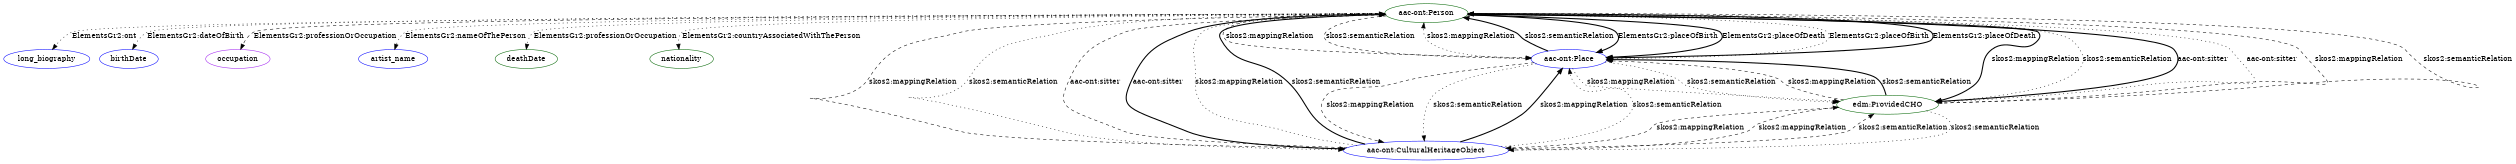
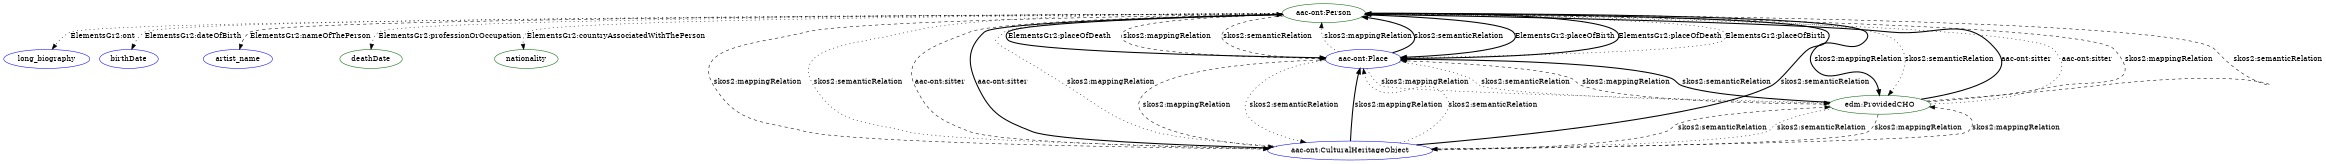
  digraph {
    node [color=blue type=attribute_name]
    edge [style=dotted type=inherited weight=4]
    n1 [label=long_biography]
    n2 [color=darkgreen label="aac-ont:Person" type=class_uri]
    n3 [label=birthDate]
-   n4 [color=purple label=occupation]
    n5 [label=artist_name]
    n6 [color=darkgreen label=deathDate]
    n7 [color=darkgreen label=nationality]
    n8 [label="aac-ont:Place" type=class_uri]
    n9 [label="aac-ont:CulturalHeritageObject" type=class_uri]
    n10 [color=darkgreen label="edm:ProvidedCHO" type=class_uri]
    n2 -> n1 [label="ElementsGr2:ont" type=st_property_uri weight=""]
    n2 -> n3 [label="ElementsGr2:dateOfBirth" type=st_property_uri weight=""]
-   n2 -> n4 [label="ElementsGr2:professionOrOccupation" style=dashed type=st_property_uri weight=""]
-   n2 -> n5 [label="ElementsGr2:nameOfThePerson" type=st_property_uri weight=""]
+   n2 -> n5 [label="ElementsGr2:nameOfThePerson" style=dashed type=st_property_uri weight=""]
    n2 -> n6 [label="ElementsGr2:professionOrOccupation" type=st_property_uri weight=""]
    n2 -> n7 [label="ElementsGr2:countryAssociatedWithThePerson" type=st_property_uri weight=""]
    n2 -> n8 [label="ElementsGr2:placeOfBirth" style=bold type=direct_property_uri weight=1]
    n2 -> n8 [label="ElementsGr2:placeOfDeath" style=bold type=direct_property_uri weight=1]
    n2 -> n8 [label="ElementsGr2:placeOfBirth"]
    n2 -> n8 [label="ElementsGr2:placeOfDeath" style=bold]
    n2 -> n8 [label="skos2:mappingRelation" style=dashed]
    n2 -> n8 [label="skos2:semanticRelation" style=dashed]
    n2 -> n9 [label="skos2:mappingRelation" style=dashed]
    n2 -> n9 [label="skos2:semanticRelation"]
    n2 -> n10 [label="skos2:mappingRelation" style=bold]
    n2 -> n10 [label="skos2:semanticRelation"]
    n8 -> n2 [label="skos2:mappingRelation"]
    n8 -> n2 [label="skos2:semanticRelation" style=bold]
    n8 -> n9 [label="skos2:mappingRelation" style=dashed]
    n8 -> n9 [label="skos2:semanticRelation"]
    n8 -> n10 [label="skos2:mappingRelation"]
    n8 -> n10 [label="skos2:semanticRelation"]
    n9 -> n2 [label="aac-ont:sitter" style=dashed type=direct_property_uri weight=1]
    n9 -> n2 [label="aac-ont:sitter" style=bold]
    n9 -> n2 [label="skos2:mappingRelation"]
    n9 -> n2 [label="skos2:semanticRelation" style=bold]
    n9 -> n8 [label="skos2:mappingRelation" style=bold]
    n9 -> n8 [label="skos2:semanticRelation"]
    n9 -> n10 [label="skos2:mappingRelation" style=dashed]
    n9 -> n10 [label="skos2:semanticRelation" style=dashed]
    n10 -> n2 [label="aac-ont:sitter" style=bold type=direct_property_uri weight=1]
    n10 -> n2 [label="aac-ont:sitter"]
    n10 -> n2 [label="skos2:mappingRelation" style=dashed]
    n10 -> n2 [label="skos2:semanticRelation" style=dashed]
    n10 -> n8 [label="skos2:mappingRelation" style=dashed]
    n10 -> n8 [label="skos2:semanticRelation" style=bold]
    n10 -> n9 [label="skos2:mappingRelation" style=dashed]
    n10 -> n9 [label="skos2:semanticRelation"]
  }
